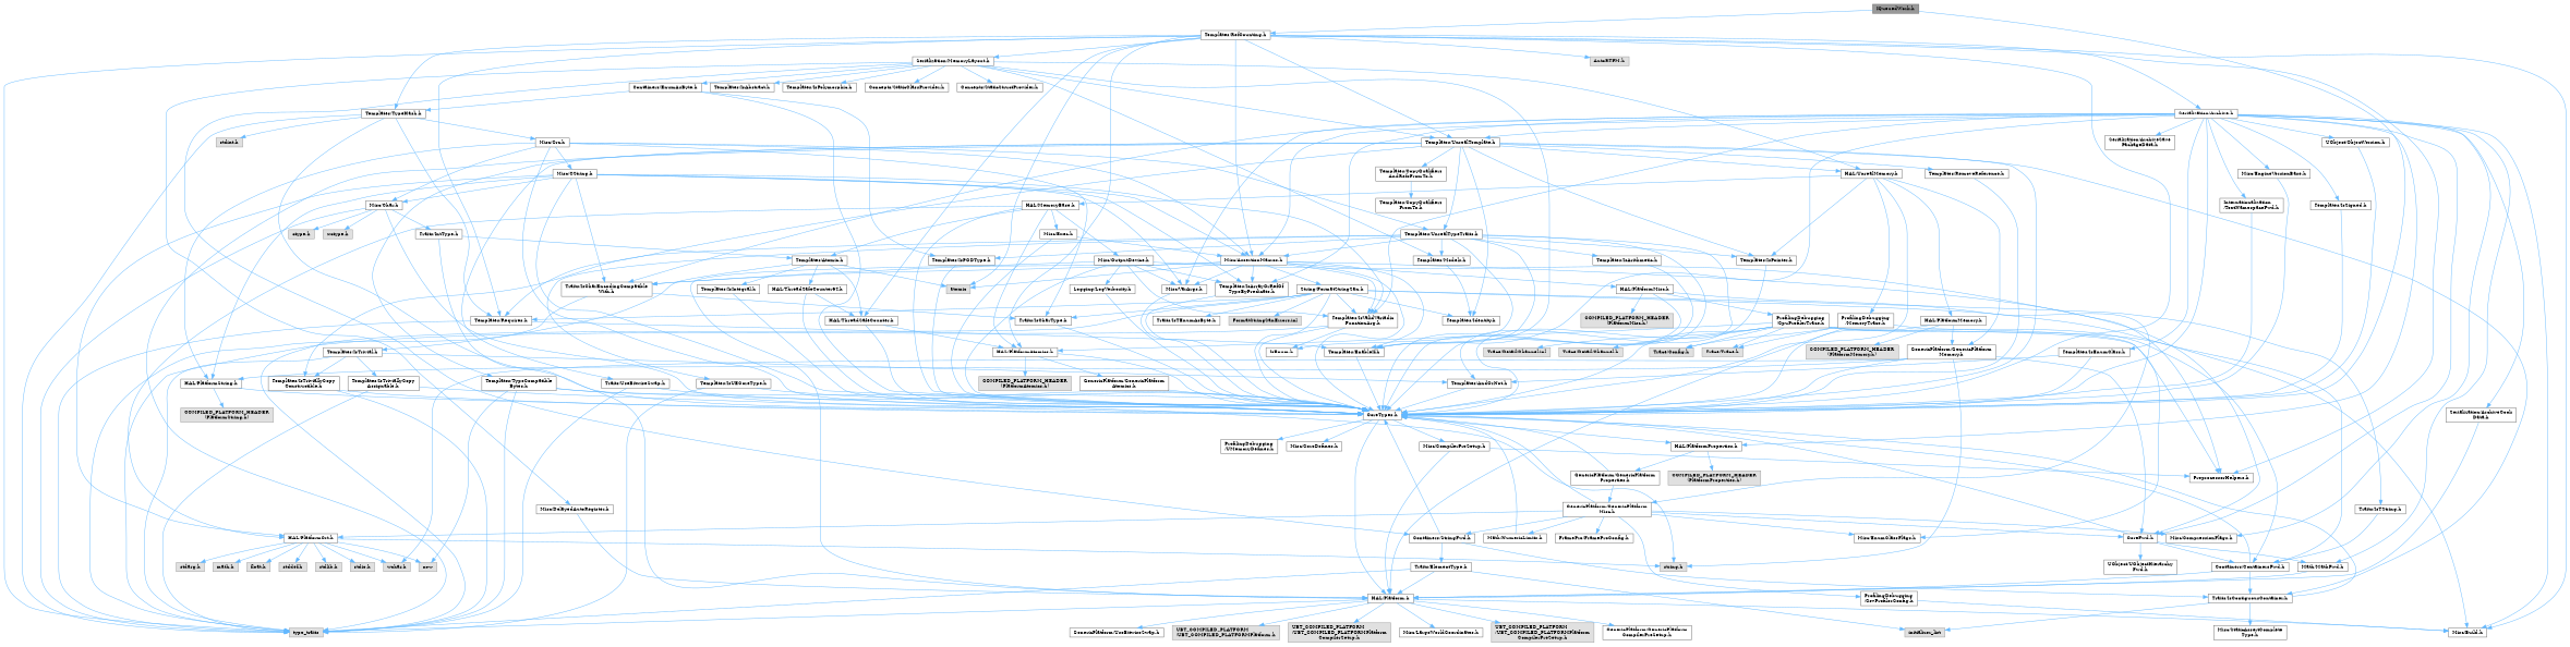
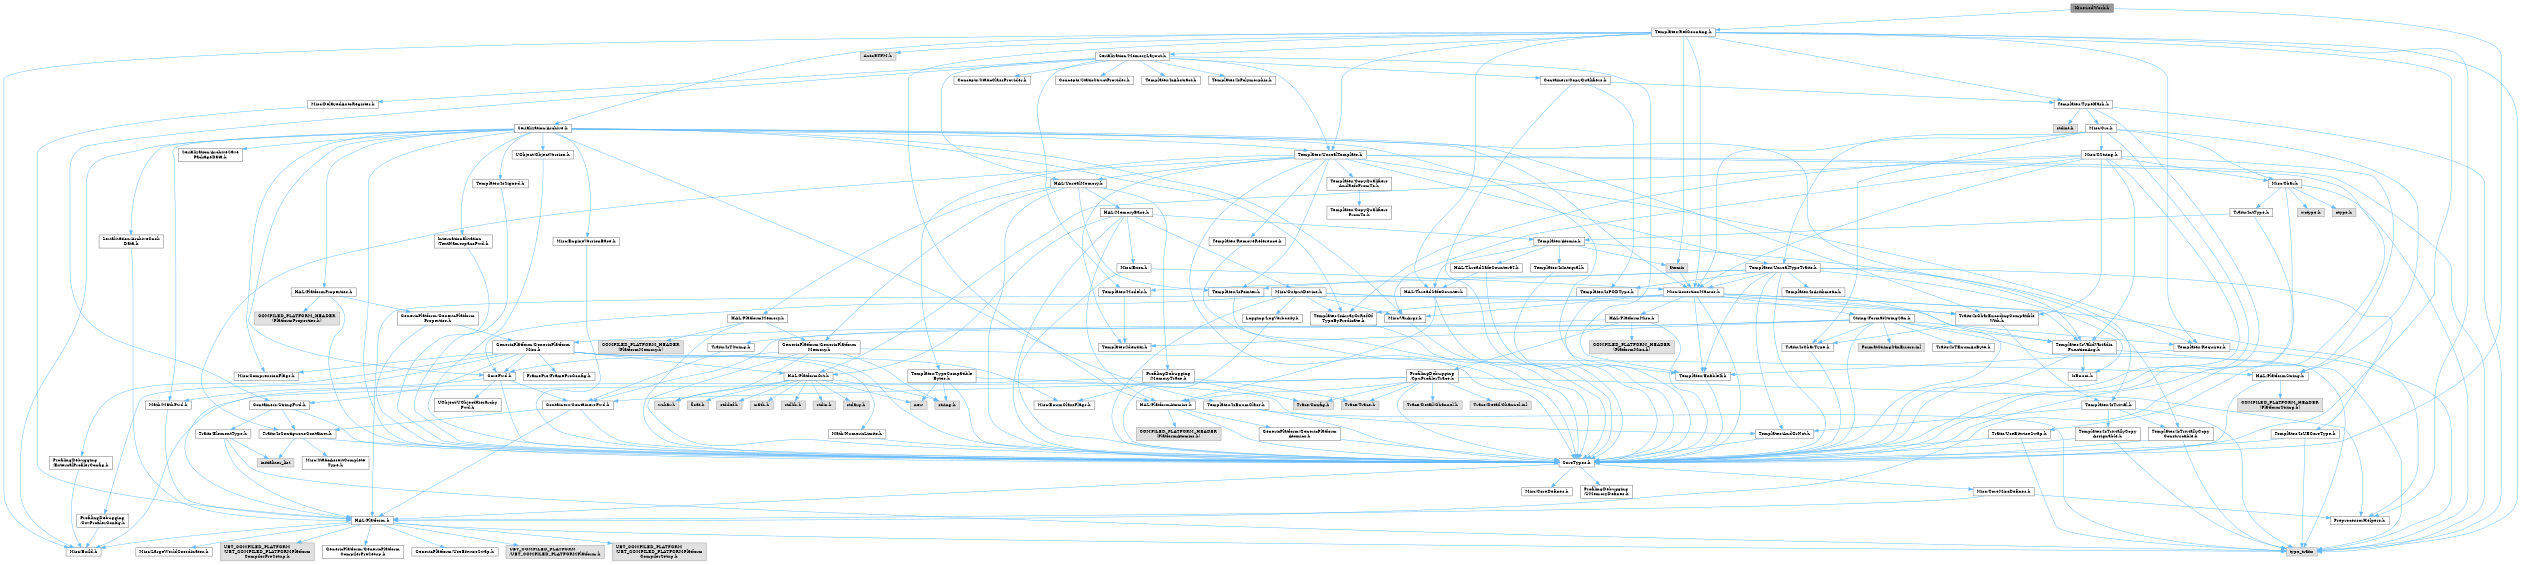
  digraph {
    fontname="DejaVu Serif"
    node [color=grey40 fillcolor=white fontname="DejaVu Serif" fontsize=10 shape=box style=filled]
    edge [color=steelblue1 fontname="DejaVu Serif" fontsize=10 labelfontname=Helvetica labelfontsize=10 style=solid]
    n1 [color=gray40 fillcolor=grey60 fontcolor=black height=0.2 label="IQueuedWork.h" width=0.4]
    n2 [height=0.2 label="CoreTypes.h" width=0.4]
    n3 [height=0.2 label="Templates/RefCounting.h" width=0.4]
    n4 [height=0.2 label="HAL/Platform.h" width=0.4]
    n5 [height=0.2 label="ProfilingDebugging\l/UMemoryDefines.h" width=0.4]
-   n6 [height=0.2 label="Misc/CompilerPreSetup.h" width=0.4]
+   n6 [height=0.2 label="Misc/CoreMiscDefines.h" width=0.4]
    n7 [height=0.2 label="Misc/CoreDefines.h" width=0.4]
    n8 [height=0.2 label="Misc/Build.h" width=0.4]
    n9 [color=grey60 fillcolor="#E0E0E0" height=0.2 label=type_traits width=0.4]
    n10 [height=0.2 label="PreprocessorHelpers.h" width=0.4]
    n11 [color=grey60 fillcolor="#E0E0E0" height=0.2 label="AutoRTFM.h" width=0.4]
    n12 [height=0.2 label="HAL/PlatformAtomics.h" width=0.4]
    n13 [height=0.2 label="HAL/ThreadSafeCounter.h" width=0.4]
    n14 [height=0.2 label="Misc/AssertionMacros.h" width=0.4]
    n15 [height=0.2 label="Templates/Requires.h" width=0.4]
    n16 [color=grey60 fillcolor="#E0E0E0" height=0.2 label=atomic width=0.4]
    n17 [height=0.2 label="Serialization/Archive.h" width=0.4]
    n18 [height=0.2 label="Templates/UnrealTemplate.h" width=0.4]
    n19 [height=0.2 label="Serialization/MemoryLayout.h" width=0.4]
    n20 [height=0.2 label="Templates/TypeHash.h" width=0.4]
    n21 [height=0.2 label="Misc/LargeWorldCoordinates.h" width=0.4]
    n22 [color=grey60 fillcolor="#E0E0E0" height=0.2 label="UBT_COMPILED_PLATFORM\l/UBT_COMPILED_PLATFORMPlatform\lCompilerPreSetup.h" width=0.4]
    n23 [height=0.2 label="GenericPlatform/GenericPlatform\lCompilerPreSetup.h" width=0.4]
    n24 [height=0.2 label="GenericPlatform/UseBitwiseSwap.h" width=0.4]
    n25 [color=grey60 fillcolor="#E0E0E0" height=0.2 label="UBT_COMPILED_PLATFORM\l/UBT_COMPILED_PLATFORMPlatform.h" width=0.4]
    n26 [color=grey60 fillcolor="#E0E0E0" height=0.2 label="UBT_COMPILED_PLATFORM\l/UBT_COMPILED_PLATFORMPlatform\lCompilerSetup.h" width=0.4]
    n27 [height=0.2 label="GenericPlatform/GenericPlatform\lAtomics.h" width=0.4]
    n28 [color=grey60 fillcolor="#E0E0E0" height=0.2 label="COMPILED_PLATFORM_HEADER\l(PlatformAtomics.h)" width=0.4]
    n29 [height=0.2 label="HAL/PlatformMisc.h" width=0.4]
    n30 [height=0.2 label="Templates/EnableIf.h" width=0.4]
    n31 [height=0.2 label="Templates/IsArrayOrRefOf\lTypeByPredicate.h" width=0.4]
    n32 [height=0.2 label="Templates/IsValidVariadic\lFunctionArg.h" width=0.4]
    n33 [height=0.2 label="Traits/IsCharEncodingCompatible\lWith.h" width=0.4]
    n34 [height=0.2 label="Misc/VarArgs.h" width=0.4]
    n35 [height=0.2 label="String/FormatStringSan.h" width=0.4]
    n36 [height=0.2 label="CoreFwd.h" width=0.4]
    n37 [height=0.2 label="Misc/CompressionFlags.h" width=0.4]
    n38 [height=0.2 label="Math/MathFwd.h" width=0.4]
    n39 [height=0.2 label="HAL/PlatformProperties.h" width=0.4]
    n40 [height=0.2 label="Internationalization\l/TextNamespaceFwd.h" width=0.4]
    n41 [height=0.2 label="Misc/EngineVersionBase.h" width=0.4]
    n42 [height=0.2 label="Serialization/ArchiveCook\lData.h" width=0.4]
    n43 [height=0.2 label="Serialization/ArchiveSave\lPackageData.h" width=0.4]
    n44 [height=0.2 label="Templates/IsEnumClass.h" width=0.4]
    n45 [height=0.2 label="Templates/IsSigned.h" width=0.4]
    n46 [height=0.2 label="UObject/ObjectVersion.h" width=0.4]
    n47 [height=0.2 label="Traits/IsContiguousContainer.h" width=0.4]
    n48 [height=0.2 label="Templates/Identity.h" width=0.4]
    n49 [height=0.2 label="Templates/IsPointer.h" width=0.4]
    n50 [height=0.2 label="HAL/UnrealMemory.h" width=0.4]
    n51 [height=0.2 label="Templates/CopyQualifiers\lAndRefsFromTo.h" width=0.4]
    n52 [height=0.2 label="Templates/UnrealTypeTraits.h" width=0.4]
    n53 [height=0.2 label="Templates/RemoveReference.h" width=0.4]
    n54 [height=0.2 label="Templates/TypeCompatible\lBytes.h" width=0.4]
    n55 [height=0.2 label="Traits/UseBitwiseSwap.h" width=0.4]
    n56 [height=0.2 label="Containers/StringFwd.h" width=0.4]
    n57 [height=0.2 label="Templates/Models.h" width=0.4]
    n58 [height=0.2 label="Concepts/StaticClassProvider.h" width=0.4]
    n59 [height=0.2 label="Concepts/StaticStructProvider.h" width=0.4]
-   n60 [height=0.2 label="Containers/EnumAsByte.h" width=0.4]
+   n60 [height=0.2 label="Containers/CopyQualifiers.h" width=0.4]
    n61 [height=0.2 label="Misc/DelayedAutoRegister.h" width=0.4]
    n62 [height=0.2 label="Templates/IsAbstract.h" width=0.4]
    n63 [height=0.2 label="Templates/IsPolymorphic.h" width=0.4]
    n64 [height=0.2 label="Misc/Crc.h" width=0.4]
    n65 [color=grey60 fillcolor="#E0E0E0" height=0.2 label="stdint.h" width=0.4]
    n66 [height=0.2 label="GenericPlatform/GenericPlatform\lMisc.h" width=0.4]
    n67 [color=grey60 fillcolor="#E0E0E0" height=0.2 label="COMPILED_PLATFORM_HEADER\l(PlatformMisc.h)" width=0.4]
    n68 [height=0.2 label="ProfilingDebugging\l/CpuProfilerTrace.h" width=0.4]
    n69 [height=0.2 label="IsEnum.h" width=0.4]
    n70 [height=0.2 label="Traits/IsCharType.h" width=0.4]
    n71 [height=0.2 label="Containers/ContainersFwd.h" width=0.4]
    n72 [height=0.2 label="Traits/IsTEnumAsByte.h" width=0.4]
    n73 [height=0.2 label="Traits/IsTString.h" width=0.4]
    n74 [color=grey60 fillcolor="#E0E0E0" height=0.2 label="FormatStringSanErrors.inl" width=0.4]
    n75 [height=0.2 label="FramePro/FrameProConfig.h" width=0.4]
    n76 [height=0.2 label="HAL/PlatformCrt.h" width=0.4]
    n77 [height=0.2 label="Math/NumericLimits.h" width=0.4]
    n78 [height=0.2 label="Misc/EnumClassFlags.h" width=0.4]
    n79 [height=0.2 label="ProfilingDebugging\l/CsvProfilerConfig.h" width=0.4]
+   n80 [height=0.2 label="ProfilingDebugging\l/ExternalProfilerConfig.h" width=0.4]
    n81 [color=grey60 fillcolor="#E0E0E0" height=0.2 label="Trace/Config.h" width=0.4]
    n82 [color=grey60 fillcolor="#E0E0E0" height=0.2 label="Trace/Detail/Channel.h" width=0.4]
    n83 [color=grey60 fillcolor="#E0E0E0" height=0.2 label="Trace/Detail/Channel.inl" width=0.4]
    n84 [color=grey60 fillcolor="#E0E0E0" height=0.2 label="Trace/Trace.h" width=0.4]
    n85 [height=0.2 label="Traits/ElementType.h" width=0.4]
    n86 [height=0.2 label="UObject/UObjectHierarchy\lFwd.h" width=0.4]
    n87 [color=grey60 fillcolor="#E0E0E0" height=0.2 label=new width=0.4]
    n88 [color=grey60 fillcolor="#E0E0E0" height=0.2 label="wchar.h" width=0.4]
    n89 [color=grey60 fillcolor="#E0E0E0" height=0.2 label="stddef.h" width=0.4]
    n90 [color=grey60 fillcolor="#E0E0E0" height=0.2 label="stdlib.h" width=0.4]
    n91 [color=grey60 fillcolor="#E0E0E0" height=0.2 label="stdio.h" width=0.4]
    n92 [color=grey60 fillcolor="#E0E0E0" height=0.2 label="stdarg.h" width=0.4]
    n93 [color=grey60 fillcolor="#E0E0E0" height=0.2 label="math.h" width=0.4]
    n94 [color=grey60 fillcolor="#E0E0E0" height=0.2 label="float.h" width=0.4]
    n95 [color=grey60 fillcolor="#E0E0E0" height=0.2 label="string.h" width=0.4]
    n96 [color=grey60 fillcolor="#E0E0E0" height=0.2 label=initializer_list width=0.4]
    n97 [height=0.2 label="Misc/StaticAssertComplete\lType.h" width=0.4]
    n98 [height=0.2 label="GenericPlatform/GenericPlatform\lProperties.h" width=0.4]
    n99 [color=grey60 fillcolor="#E0E0E0" height=0.2 label="COMPILED_PLATFORM_HEADER\l(PlatformProperties.h)" width=0.4]
    n100 [height=0.2 label="Templates/AndOrNot.h" width=0.4]
    n101 [height=0.2 label="GenericPlatform/GenericPlatform\lMemory.h" width=0.4]
    n102 [height=0.2 label="HAL/MemoryBase.h" width=0.4]
    n103 [height=0.2 label="HAL/PlatformMemory.h" width=0.4]
    n104 [height=0.2 label="ProfilingDebugging\l/MemoryTrace.h" width=0.4]
    n105 [height=0.2 label="Templates/CopyQualifiers\lFromTo.h" width=0.4]
    n106 [height=0.2 label="Templates/IsTriviallyCopy\lConstructible.h" width=0.4]
    n107 [height=0.2 label="Templates/IsArithmetic.h" width=0.4]
    n108 [height=0.2 label="Templates/IsPODType.h" width=0.4]
    n109 [height=0.2 label="Templates/IsUECoreType.h" width=0.4]
    n110 [height=0.2 label="HAL/PlatformString.h" width=0.4]
    n111 [height=0.2 label="Misc/Exec.h" width=0.4]
    n112 [height=0.2 label="Misc/OutputDevice.h" width=0.4]
    n113 [height=0.2 label="Templates/Atomic.h" width=0.4]
    n114 [color=grey60 fillcolor="#E0E0E0" height=0.2 label="COMPILED_PLATFORM_HEADER\l(PlatformMemory.h)" width=0.4]
    n115 [color=grey60 fillcolor="#E0E0E0" height=0.2 label="COMPILED_PLATFORM_HEADER\l(PlatformString.h)" width=0.4]
    n116 [height=0.2 label="Logging/LogVerbosity.h" width=0.4]
    n117 [height=0.2 label="HAL/ThreadSafeCounter64.h" width=0.4]
    n118 [height=0.2 label="Templates/IsIntegral.h" width=0.4]
    n119 [height=0.2 label="Templates/IsTrivial.h" width=0.4]
    n120 [height=0.2 label="Templates/IsTriviallyCopy\lAssignable.h" width=0.4]
    n121 [height=0.2 label="Traits/IntType.h" width=0.4]
    n122 [height=0.2 label="Misc/CString.h" width=0.4]
    n123 [height=0.2 label="Misc/Char.h" width=0.4]
    n124 [color=grey60 fillcolor="#E0E0E0" height=0.2 label="ctype.h" width=0.4]
    n125 [color=grey60 fillcolor="#E0E0E0" height=0.2 label="wctype.h" width=0.4]
    n1 -> n2
    n1 -> n3
    n2 -> n4
    n2 -> n5
    n2 -> n6
    n2 -> n7
    n3 -> n2
    n3 -> n8
    n3 -> n9
    n3 -> n10
    n3 -> n11
    n3 -> n12
    n3 -> n13
    n3 -> n14
    n3 -> n15
    n3 -> n16
    n3 -> n17
    n3 -> n18
    n3 -> n19
    n3 -> n20
    n4 -> n8
    n4 -> n9
    n4 -> n21
    n4 -> n22
    n4 -> n23
    n4 -> n24
    n4 -> n25
    n4 -> n26
    n6 -> n4
    n6 -> n10
    n12 -> n2
    n12 -> n27
    n12 -> n28
    n13 -> n2
    n13 -> n12
    n14 -> n2
    n14 -> n4
    n14 -> n10
-   n14 -> n16
+   n16 -> n14
    n14 -> n29
    n14 -> n30
    n14 -> n31
    n14 -> n32
    n14 -> n33
    n14 -> n34
    n14 -> n35
    n15 -> n9
    n15 -> n30
    n17 -> n2
    n17 -> n8
    n17 -> n14
    n17 -> n18
    n17 -> n30
    n17 -> n31
    n17 -> n32
    n17 -> n33
    n17 -> n34
    n17 -> n36
    n17 -> n37
    n17 -> n38
    n17 -> n39
    n17 -> n40
    n17 -> n41
    n17 -> n42
    n17 -> n43
    n17 -> n44
    n17 -> n45
    n17 -> n46
    n18 -> n2
    n18 -> n9
    n18 -> n15
    n18 -> n47
    n18 -> n48
    n18 -> n49
    n18 -> n50
    n18 -> n51
    n18 -> n52
    n18 -> n53
    n18 -> n54
    n18 -> n55
    n19 -> n18
    n19 -> n30
    n19 -> n50
    n19 -> n56
    n19 -> n57
    n19 -> n58
    n19 -> n59
    n19 -> n60
    n19 -> n61
    n19 -> n62
    n19 -> n63
    n20 -> n2
    n20 -> n9
-   n20 -> n15
    n20 -> n64
    n20 -> n65
    n27 -> n2
    n29 -> n2
    n29 -> n66
    n29 -> n67
    n29 -> n68
    n30 -> n2
    n31 -> n2
    n32 -> n2
    n32 -> n9
    n32 -> n69
-   n33 -> n9
+   n33 -> n119
    n33 -> n70
    n34 -> n2
    n35 -> n2
    n35 -> n9
    n35 -> n15
    n35 -> n32
    n35 -> n48
    n35 -> n70
    n35 -> n71
    n35 -> n72
    n35 -> n73
    n35 -> n74
    n36 -> n2
    n36 -> n38
    n36 -> n71
    n36 -> n86
    n38 -> n4
-   n2 -> n39
+   n39 -> n2
    n39 -> n98
    n39 -> n99
    n40 -> n2
    n41 -> n2
    n42 -> n4
    n44 -> n2
    n44 -> n100
    n45 -> n2
    n46 -> n2
    n47 -> n2
    n47 -> n96
    n47 -> n97
    n49 -> n2
    n50 -> n2
    n50 -> n49
    n50 -> n101
    n50 -> n102
    n50 -> n103
    n50 -> n104
    n51 -> n105
    n52 -> n2
    n52 -> n14
    n52 -> n30
    n52 -> n49
    n52 -> n57
    n52 -> n69
    n52 -> n100
    n52 -> n106
    n52 -> n107
    n52 -> n108
    n52 -> n109
    n53 -> n2
    n54 -> n2
    n54 -> n9
    n54 -> n87
    n54 -> n95
    n55 -> n2
    n55 -> n9
    n56 -> n2
    n56 -> n47
    n56 -> n85
    n57 -> n48
    n60 -> n2
    n60 -> n20
    n60 -> n108
    n61 -> n4
    n64 -> n2
    n64 -> n14
    n64 -> n52
    n64 -> n70
    n64 -> n110
    n64 -> n122
    n64 -> n123
    n66 -> n2
    n66 -> n36
    n66 -> n37
    n66 -> n56
    n66 -> n75
    n66 -> n76
    n66 -> n77
    n66 -> n78
    n66 -> n79
+   n66 -> n80
    n68 -> n2
    n68 -> n8
    n68 -> n10
    n68 -> n12
    n68 -> n71
    n68 -> n81
    n68 -> n82
    n68 -> n83
    n68 -> n84
    n70 -> n2
    n71 -> n2
    n71 -> n4
    n71 -> n47
    n73 -> n71
    n76 -> n87
    n76 -> n88
    n76 -> n89
    n76 -> n90
    n76 -> n91
    n76 -> n92
    n76 -> n93
    n76 -> n94
    n76 -> n95
    n77 -> n2
    n79 -> n8
+   n80 -> n8
    n85 -> n4
    n85 -> n9
    n85 -> n96
    n98 -> n2
    n98 -> n66
    n100 -> n2
    n101 -> n2
    n101 -> n36
    n101 -> n88
    n101 -> n95
    n101 -> n110
    n102 -> n2
    n102 -> n12
    n102 -> n76
    n102 -> n111
    n102 -> n112
    n102 -> n113
    n103 -> n2
    n103 -> n101
    n103 -> n114
    n104 -> n4
    n104 -> n78
    n104 -> n81
    n104 -> n84
    n106 -> n2
    n106 -> n9
    n107 -> n2
    n108 -> n2
    n109 -> n2
    n109 -> n9
    n110 -> n2
    n110 -> n115
    n111 -> n2
    n111 -> n14
    n112 -> n2
    n112 -> n31
    n112 -> n32
    n112 -> n33
    n112 -> n34
    n112 -> n36
    n112 -> n116
    n113 -> n13
    n113 -> n16
    n113 -> n117
    n113 -> n118
    n113 -> n119
    n116 -> n2
    n117 -> n2
    n117 -> n13
    n118 -> n2
    n119 -> n9
    n119 -> n100
    n119 -> n106
    n119 -> n120
    n120 -> n2
    n120 -> n9
    n121 -> n4
    n121 -> n113
    n122 -> n2
    n122 -> n14
    n122 -> n31
    n122 -> n32
    n122 -> n33
    n122 -> n34
    n122 -> n76
    n122 -> n110
    n122 -> n123
    n123 -> n2
    n123 -> n9
    n123 -> n121
    n123 -> n124
    n123 -> n125
  }
